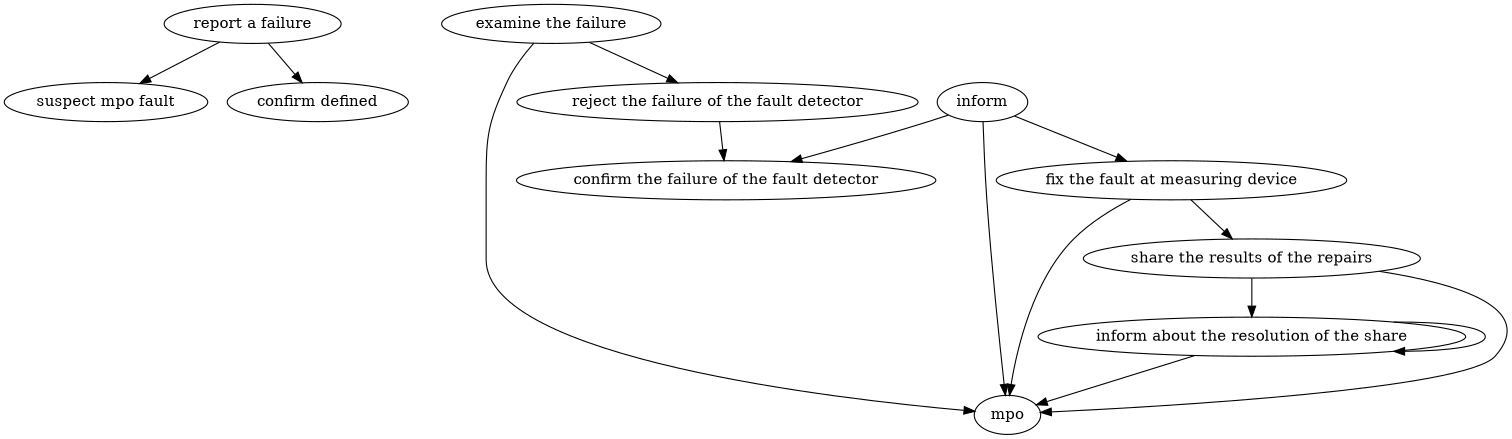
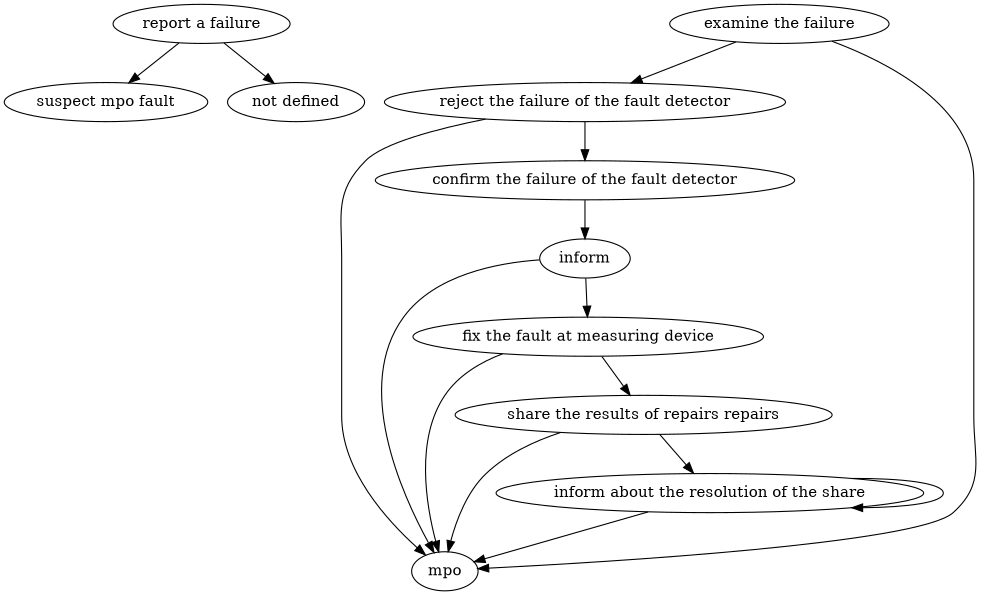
  digraph {
    edge [attrs="{'type': 'flow', 'label': 'flow'}"]
    "report a failure" [attrs="{'type': 'Activity', 'label': 'report a failure'}"]
    "suspect mpo fault" [attrs="{'type': 'Activity', 'label': 'suspect mpo fault'}"]
-   "not defined" [attrs="{'type': 'Actor', 'label': 'not defined'}" label="confirm defined"]
+   "not defined" [attrs="{'type': 'Actor', 'label': 'not defined'}"]
    "examine the failure" [attrs="{'type': 'Activity', 'label': 'examine the failure'}"]
    "reject the failure of the fault detector" [attrs="{'type': 'Activity', 'label': 'reject the failure of the fault detector'}"]
    mpo [attrs="{'type': 'Actor', 'label': 'mpo'}"]
    "confirm the failure of the fault detector" [attrs="{'type': 'Activity', 'label': 'confirm the failure of the fault detector'}"]
    inform [attrs="{'type': 'Activity', 'label': 'inform'}"]
    "fix the fault at measuring device" [attrs="{'type': 'Activity', 'label': 'fix the fault at measuring device'}"]
-   "share the results of the repairs" [attrs="{'type': 'Activity', 'label': 'share the results of the repairs'}"]
+   "share the results of the repairs" [attrs="{'type': 'Activity', 'label': 'share the results of the repairs'}" label="share the results of repairs repairs"]
    n11 [attrs="{'type': 'Activity', 'label': 'inform about the resolution of the interference'}" label="inform about the resolution of the share"]
    "report a failure" -> "suspect mpo fault"
    "report a failure" -> "not defined" [attrs="{'type': 'actor performer', 'label': 'actor performer'}"]
    "examine the failure" -> "reject the failure of the fault detector"
    "examine the failure" -> mpo [attrs="{'type': 'actor performer', 'label': 'actor performer'}"]
+   "reject the failure of the fault detector" -> mpo [attrs="{'type': 'actor performer', 'label': 'actor performer'}"]
    "reject the failure of the fault detector" -> "confirm the failure of the fault detector"
-   inform -> "confirm the failure of the fault detector"
+   "confirm the failure of the fault detector" -> inform
    inform -> mpo [attrs="{'type': 'actor performer', 'label': 'actor performer'}"]
    inform -> "fix the fault at measuring device"
    "fix the fault at measuring device" -> mpo [attrs="{'type': 'actor performer', 'label': 'actor performer'}"]
    "fix the fault at measuring device" -> "share the results of the repairs"
    "share the results of the repairs" -> mpo [attrs="{'type': 'actor performer', 'label': 'actor performer'}"]
    "share the results of the repairs" -> n11
    n11 -> mpo [attrs="{'type': 'actor performer', 'label': 'actor performer'}"]
    n11 -> n11
  }
